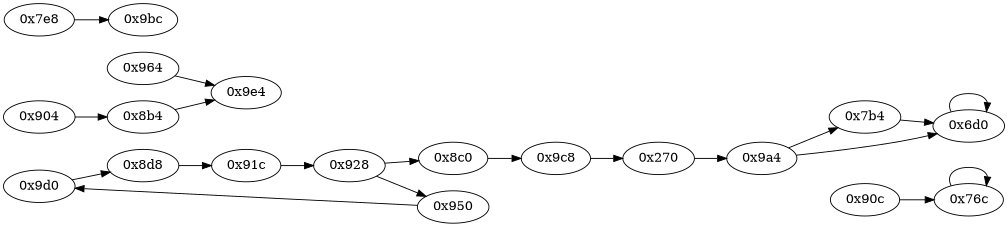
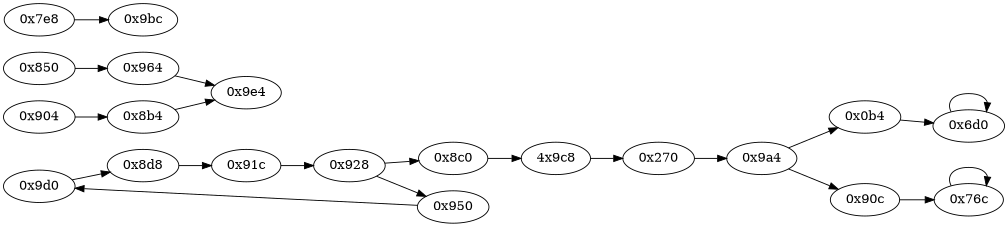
  digraph {
    rankdir=LR
    node [opcode="[u'ldr', u'bl', u'ldr', u'b']"]
    "0x9d0" [opcode="[u'ldr', u'ldr', u'str', u'ldr', u'b']"]
    "0x8d8" [opcode="[u'ldr', u'add', u'ldrb', u'ldr', u'add', u'str', u'ldr', u'add', u'str', u'ldr', u'b']"]
    "0x91c" [opcode="[u'ldr', u'mov', u'b']"]
    "0x928" [opcode="[u'ldr', u'str', u'str', u'ldr', u'ldr', u'ldr', u'ldr', u'cmp', u'mov', u'b']"]
    "0x9a4" [opcode="[u'ldrb', u'ldr', u'ldr', u'cmp', u'mov', u'b']"]
-   "0x7b4"
+   "0x7b4" [label="0x0b4"]
    "0x90c"
    "0x6d0" [opcode="[u'ldr', u'cmp', u'mov', u'mov']"]
    "0x76c" [opcode="[u'ldr', u'cmp', u'mov', u'mov', u'b']"]
    "0x950" [opcode="[u'ldr', u'add', u'str', u'ldr', u'b']"]
    "0x8c0" [opcode="[u'ldr', u'ldr', u'ldrb', u'str', u'ldr', u'b']"]
    "0x9e4" [opcode="[u'ldr', u'ldr', u'ldr', u'ldr', u'sub', u'mov', u'sub', u'pop']"]
    "0x964" [opcode="[u'mov', u'mov', u'b']"]
    "0x8b4" [opcode="[u'mov', u'mov', u'b']"]
    "0x7e8" [opcode="[u'add', u'str', u'ldr', u'b']"]
    "0x9bc" [opcode="[u'ldr', u'ldr', u'b']"]
    "0x904" [opcode="[u'ldr', u'b']"]
-   "0x9c8" [opcode="[u'ldr', u'b']"]
+   "0x9c8" [opcode="[u'ldr', u'b']" label="4x9c8"]
    n19 [label="0x270" opcode="[u'ldr', u'ldr', u'ldr', u'mov', u'str', u'add', u'bl', u'cmp', u'mov', u'mov', u'strb', u'ldr', u'b']"]
+   "0x850" [opcode="[u'ldr', u'ldr', u'b']"]
    "0x9d0" -> "0x8d8"
    "0x8d8" -> "0x91c"
    "0x91c" -> "0x928"
    "0x928" -> "0x950"
    "0x928" -> "0x8c0"
    "0x9a4" -> "0x7b4"
-   "0x9a4" -> "0x6d0"
+   "0x9a4" -> "0x90c"
    "0x7b4" -> "0x6d0"
    "0x90c" -> "0x76c"
    "0x6d0" -> "0x6d0"
    "0x76c" -> "0x76c"
    "0x950" -> "0x9d0"
    "0x8c0" -> "0x9c8"
    "0x964" -> "0x9e4"
    "0x8b4" -> "0x9e4"
    "0x7e8" -> "0x9bc"
    "0x904" -> "0x8b4"
    "0x9c8" -> n19
    n19 -> "0x9a4"
+   "0x850" -> "0x964"
  }
